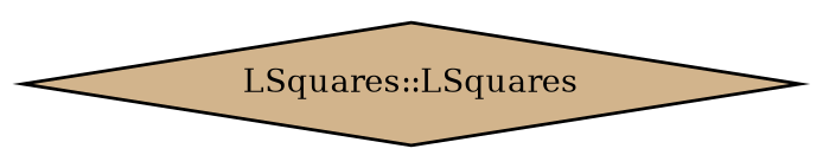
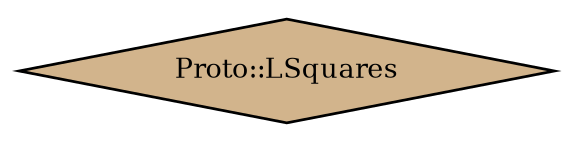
  digraph {
    rankdir=LR
    fontname="DejaVu Serif"
-   n1 [color=black fillcolor=tan fontname="DejaVu Serif" fontsize=10 height=0.2 label="LSquares::LSquares" shape=diamond style=filled width=0.4]
+   n1 [color=black fillcolor=tan fontname="DejaVu Serif" fontsize=10 height=0.2 label="Proto::LSquares" shape=diamond style=filled width=0.4]
  }
